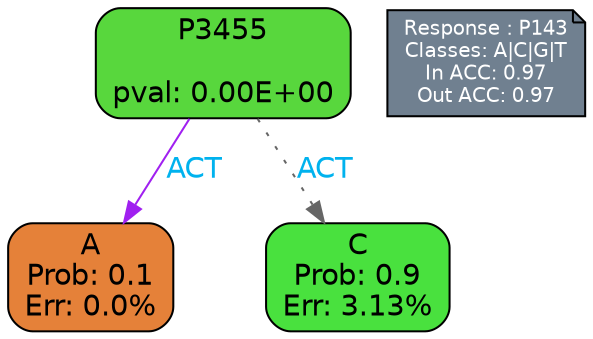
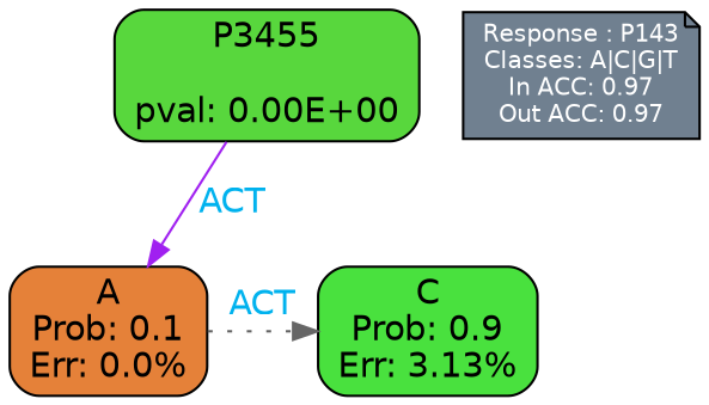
  digraph {
    ranksep=equally
    splines=polylines
    node [color=black fontname=helvetica shape=box style="filled, rounded"]
    edge [fontcolor=deepskyblue2 fontname=helvetica]
    n1 [fillcolor="#49e13e" label="C\nProb: 0.9\nErr: 3.13%"]
    n2 [fillcolor="#e58139" label="A\nProb: 0.1\nErr: 0.0%"]
    n3 [align=left fillcolor=slategray fontcolor=white fontsize=10 label="Response : P143\nClasses: A|C|G|T\nIn ACC: 0.97\nOut ACC: 0.97\n" shape=note style=filled]
    n4 [fillcolor="#58d73d" label="P3455\n\npval: 0.00E+00"]
    subgraph sub_1 {
      rank=same
      n1
      n2
    }
    subgraph sub_2 {
      rank=same
      n3
      n4
    }
-   n4 -> n1 [color=gray40 label=ACT style=dotted]
+   n2 -> n1 [color=gray40 label=ACT style=dotted]
    n4 -> n2 [color=purple label=ACT style=solid]
  }
